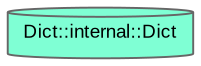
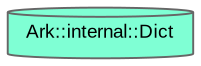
  digraph {
    rankdir=LR
    fontname="Liberation Sans"
-   n1 [color=grey40 fillcolor=aquamarine fontname="Liberation Sans" fontsize=10 height=0.2 label="Dict::internal::Dict" shape=cylinder style=filled width=0.4]
+   n1 [color=grey40 fillcolor=aquamarine fontname="Liberation Sans" fontsize=10 height=0.2 label="Ark::internal::Dict" shape=cylinder style=filled width=0.4]
  }
